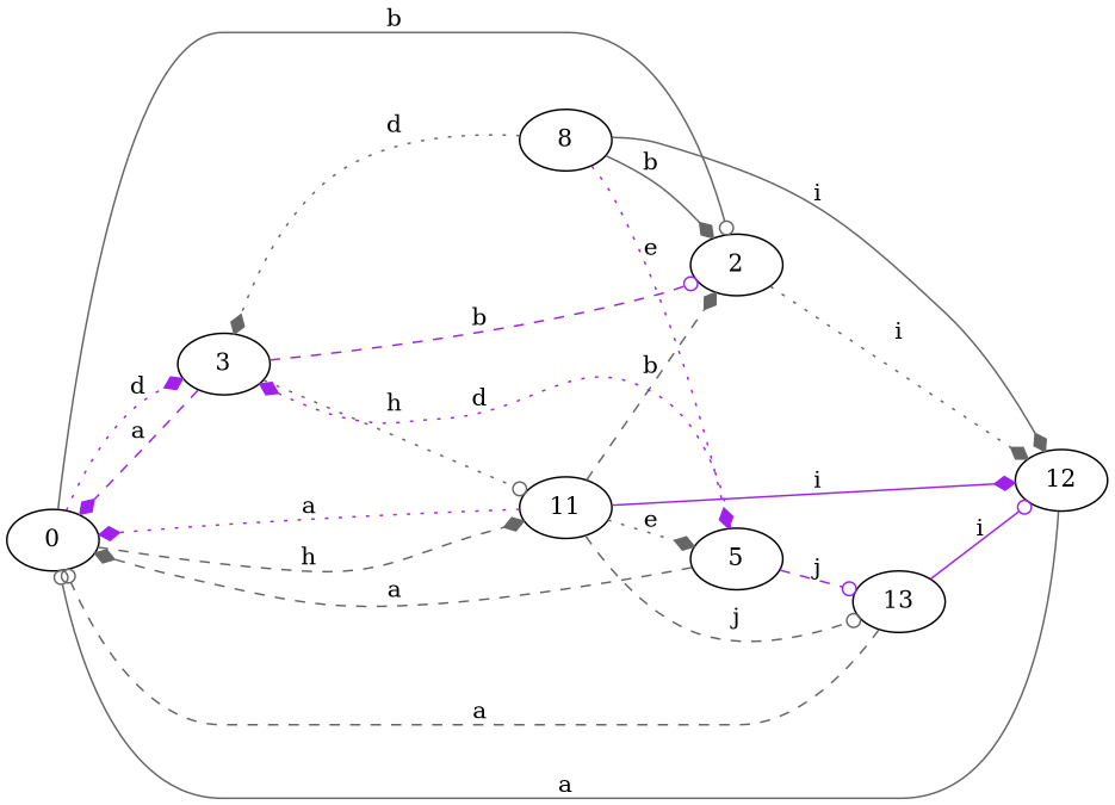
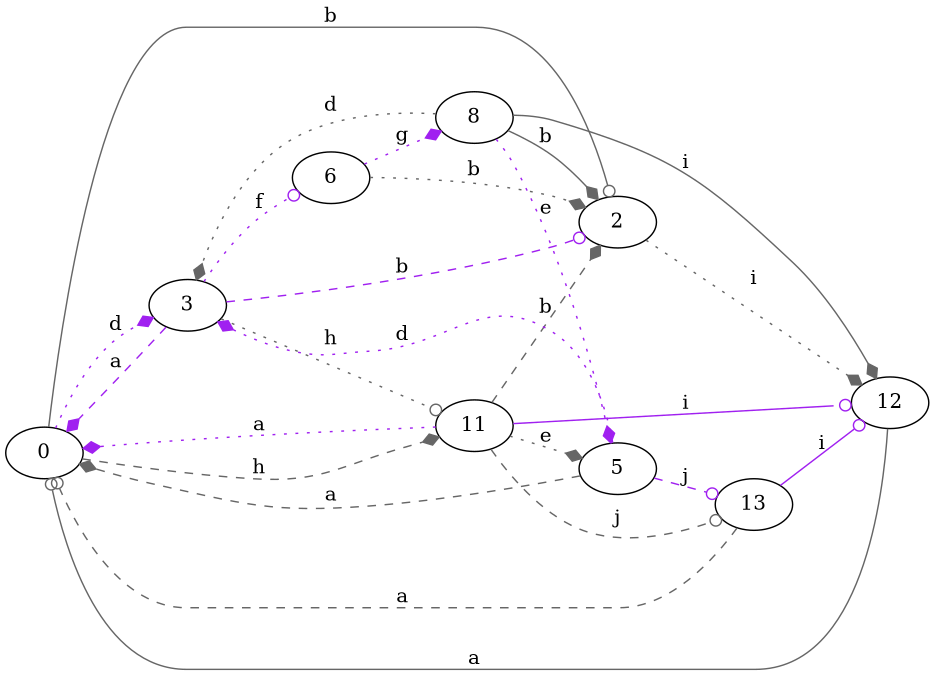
  strict digraph {
    rankdir=LR
    edge [arrowhead=diamond color=gray40 style=dotted]
    0
    2
    3
    11
    12
+   6
    5
    13
    8
    0 -> 2 [arrowhead=odot label=b style=solid]
    0 -> 3 [color=purple label=d]
    0 -> 11 [label=h style=dashed]
    2 -> 12 [label=i]
    3 -> 0 [color=purple label=a style=dashed]
    3 -> 2 [arrowhead=odot color=purple label=b style=dashed]
    3 -> 11 [arrowhead=odot label=h]
+   3 -> 6 [arrowhead=odot color=purple label=f]
    11 -> 0 [color=purple label=a]
    11 -> 2 [label=b style=dashed]
-   11 -> 12 [color=purple label=i style=solid]
+   11 -> 12 [arrowhead=odot color=purple label=i style=solid]
    11 -> 5 [label=e]
    11 -> 13 [arrowhead=odot label=j style=dashed]
    12 -> 0 [arrowhead=odot label=a style=solid]
+   6 -> 2 [label=b]
+   6 -> 8 [color=purple label=g]
    5 -> 0 [label=a style=dashed]
    5 -> 3 [color=purple label=d]
    5 -> 13 [arrowhead=odot color=purple label=j style=dashed]
    13 -> 0 [arrowhead=odot label=a style=dashed]
    13 -> 12 [arrowhead=odot color=purple label=i style=solid]
    8 -> 2 [label=b style=solid]
    8 -> 3 [label=d]
    8 -> 12 [label=i style=solid]
    8 -> 5 [color=purple label=e]
  }
